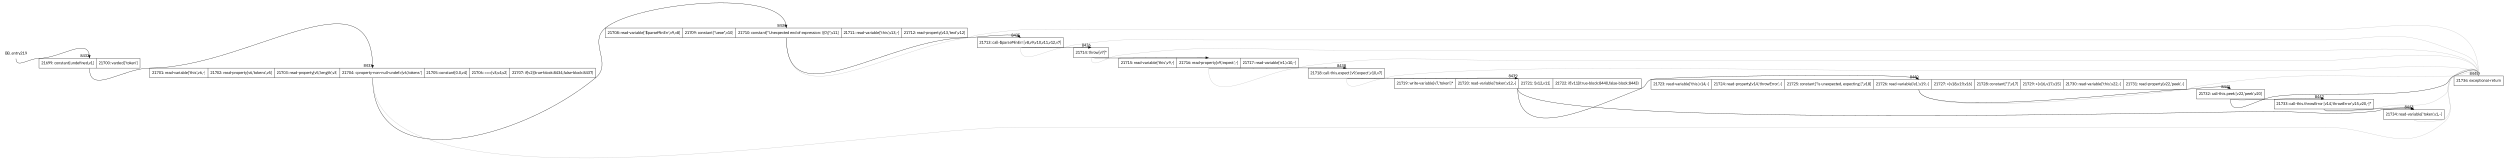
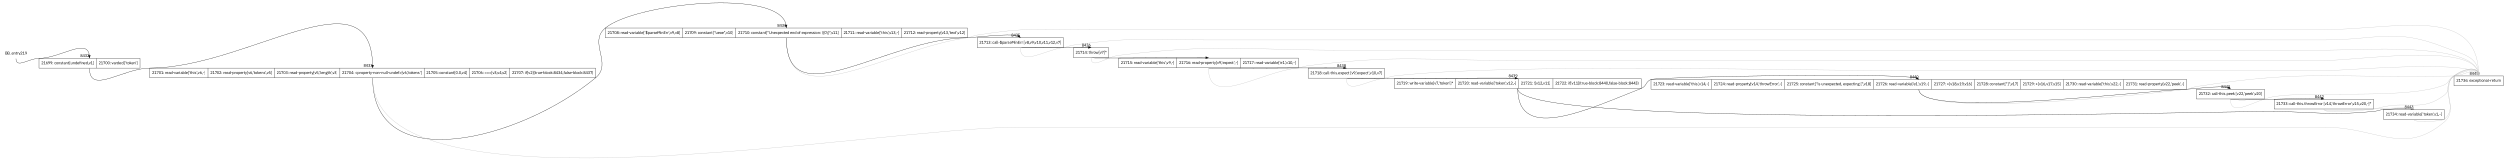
  digraph {
    fontname="IBM Plex Sans"
    rankdir=LR
    node [fontname="IBM Plex Sans" shape=record]
    edge [fontname="IBM Plex Sans" headport=n tailport=s]
    n1 [label=BB_entry219 shape=none]
    n2 [label="{21699: constant[undefined,v1]|21700: vardecl['token']}"]
    n3 [label="{21701: read-variable['this',v6,-]|21702: read-property[v6,'tokens',v5]|21703: read-property[v5,'length',v3]|21704: \<property-non-null-undef\>[v6,'tokens']|21705: constant[0.0,v4]|21706: ===[v3,v4,v2]|21707: if[v2](true-block:8434,false-block:8437)}"]
    n4 [label="{21708: read-variable['$parseMinErr',v9,v8]|21709: constant[\"ueoe\",v10]|21710: constant[\"Unexpected end of expression: \\\{0\\\}\",v11]|21711: read-variable['this',v13,-]|21712: read-property[v13,'text',v12]}"]
    n5 [label="{21736: exceptional-return}"]
    n6 [label="{21713: call-$parseMinErr [v8,v9,v10,v11,v12,v7]}"]
    n7 [label="{21715: read-variable['this',v9,-]|21716: read-property[v9,'expect',-]|21717: read-variable['e1',v10,-]}"]
    n8 [label="{21718: call-this.expect [v9,'expect',v10,v7]}"]
    n9 [label="{21714: throw[v7]*}"]
    n10 [label="{21719: write-variable[v7,'token']*|21720: read-variable['token',v12,-]|21721: ![v12,v11]|21722: if[v11](true-block:8440,false-block:8443)}"]
    n11 [label="{21723: read-variable['this',v14,-]|21724: read-property[v14,'throwError',-]|21725: constant[\"is unexpected, expecting [\",v18]|21726: read-variable['e1',v19,-]|21727: +[v18,v19,v16]|21728: constant[\"]\",v17]|21729: +[v16,v17,v15]|21730: read-variable['this',v22,-]|21731: read-property[v22,'peek',-]}"]
    n12 [label="{21734: read-variable['token',v1,-]}"]
    n13 [label="{21732: call-this.peek [v22,'peek',v20]}"]
    n14 [label="{21733: call-this.throwError [v14,'throwError',v15,v20,-]*}"]
    n1 -> n2 [headlabel="    8432"]
    n2 -> n3 [headlabel="      8433"]
    n3 -> n4 [headlabel="      8434"]
    n3 -> n5 [color=gray headlabel="      8445"]
    n4 -> n5 [color=gray]
    n4 -> n6 [headlabel="      8435"]
    n6 -> n5 [color=gray]
    n6 -> n9 [headlabel="      8436"]
    n7 -> n5 [color=gray]
    n7 -> n8 [headlabel="      8438"]
    n8 -> n5 [color=gray]
    n8 -> n10 [headlabel="      8439"]
    n9 -> n5 [color=gray]
    n9 -> n7
    n10 -> n11 [headlabel="      8440"]
    n10 -> n12 [headlabel="      8443"]
    n11 -> n5 [color=gray]
    n11 -> n13 [headlabel="      8441"]
    n12 -> n5 [color=gray]
-   n13 -> n5 [color=black]
+   n13 -> n5 [color=gray]
    n13 -> n14 [headlabel="      8442"]
    n14 -> n5 [color=gray]
-   n14 -> n12
+   n14 -> n12 [color=gray]
  }
